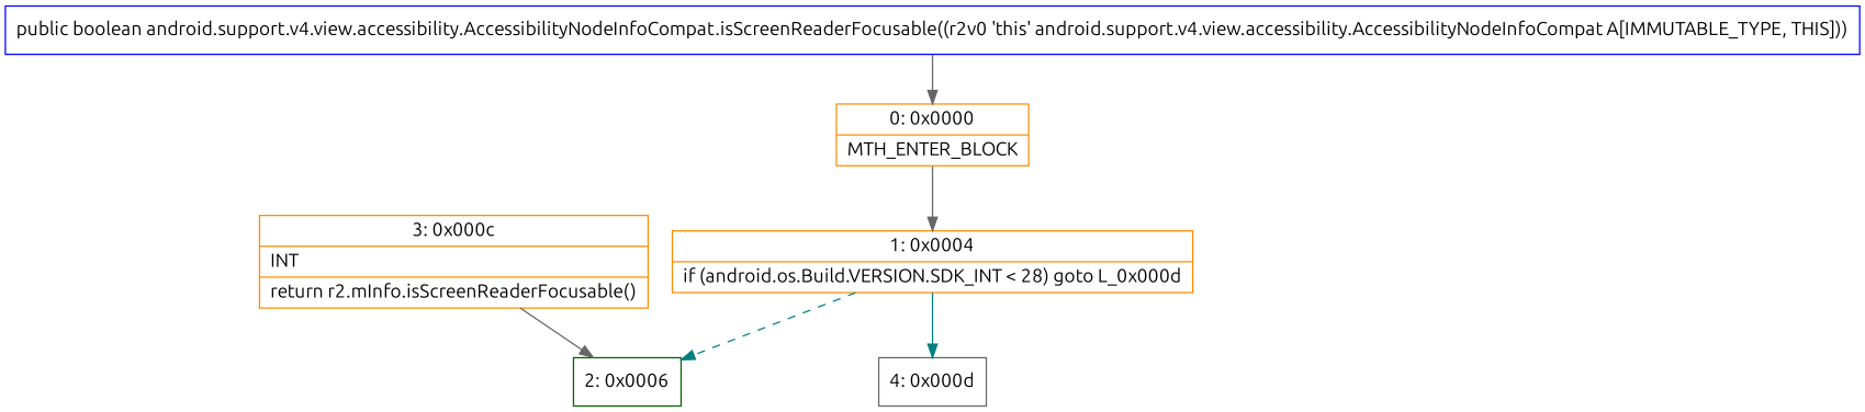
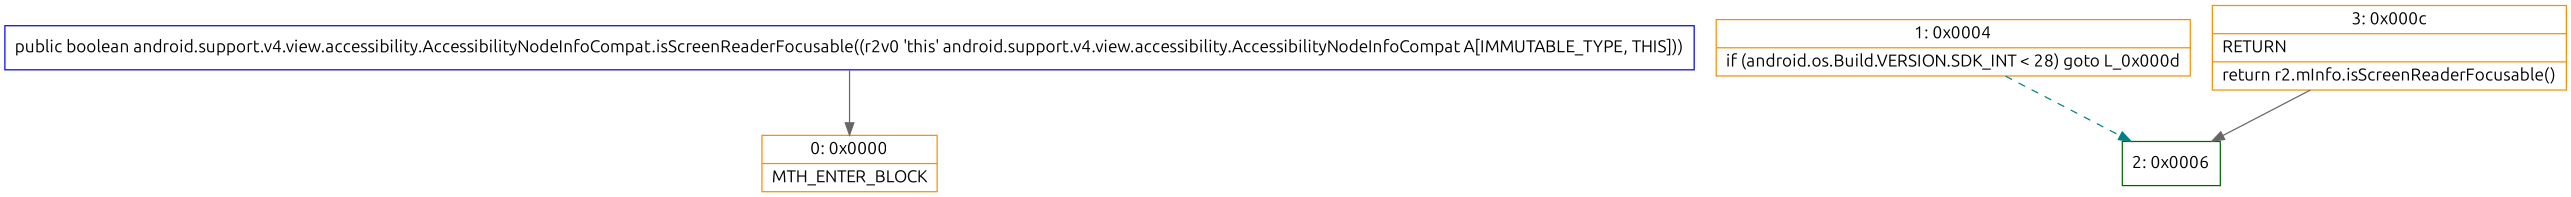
  digraph {
    fontname=Ubuntu
    node [color=darkorange fontname=Ubuntu shape=record]
    edge [color=gray40 fontname=Ubuntu]
    n1 [label="{0\:\ 0x0000|MTH_ENTER_BLOCK\l}"]
    n2 [label="{1\:\ 0x0004|if (android.os.Build.VERSION.SDK_INT \< 28) goto L_0x000d\l}"]
    n3 [color=darkgreen label="{2\:\ 0x0006}"]
-   n4 [color=gray40 label="{4\:\ 0x000d}"]
-   n5 [label="{3\:\ 0x000c|INT\l|return r2.mInfo.isScreenReaderFocusable()\l}"]
+   n5 [label="{3\:\ 0x000c|RETURN\l|return r2.mInfo.isScreenReaderFocusable()\l}"]
    n6 [color=blue label="{public boolean android.support.v4.view.accessibility.AccessibilityNodeInfoCompat.isScreenReaderFocusable((r2v0 'this' android.support.v4.view.accessibility.AccessibilityNodeInfoCompat A[IMMUTABLE_TYPE, THIS])) }"]
-   n1 -> n2
    n2 -> n3 [color=teal style=dashed]
-   n2 -> n4 [color=teal]
    n5 -> n3
    n6 -> n1
  }
